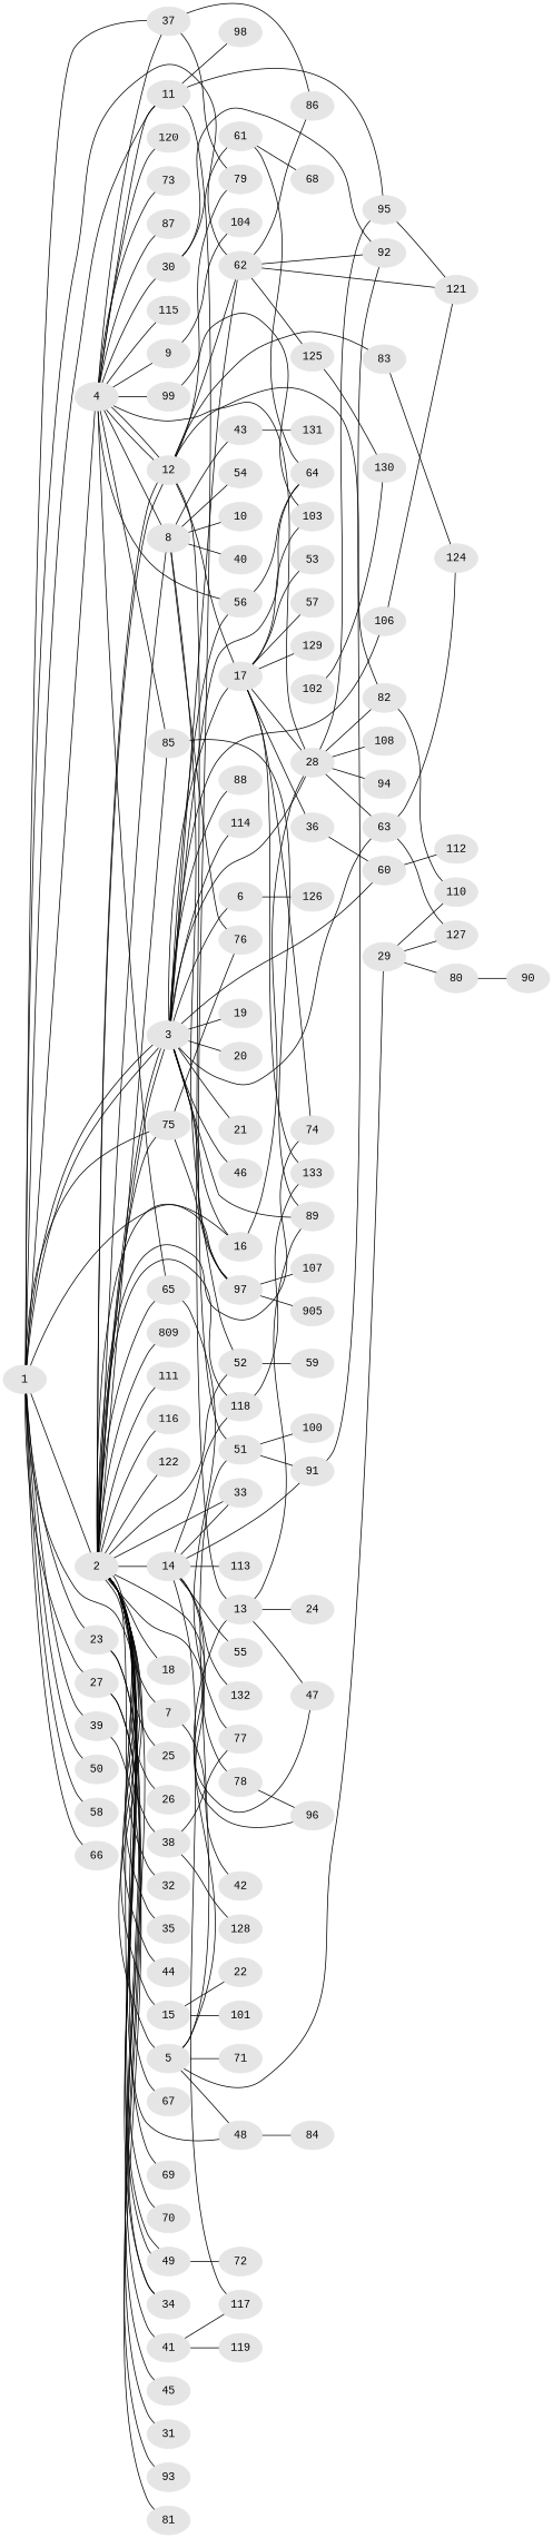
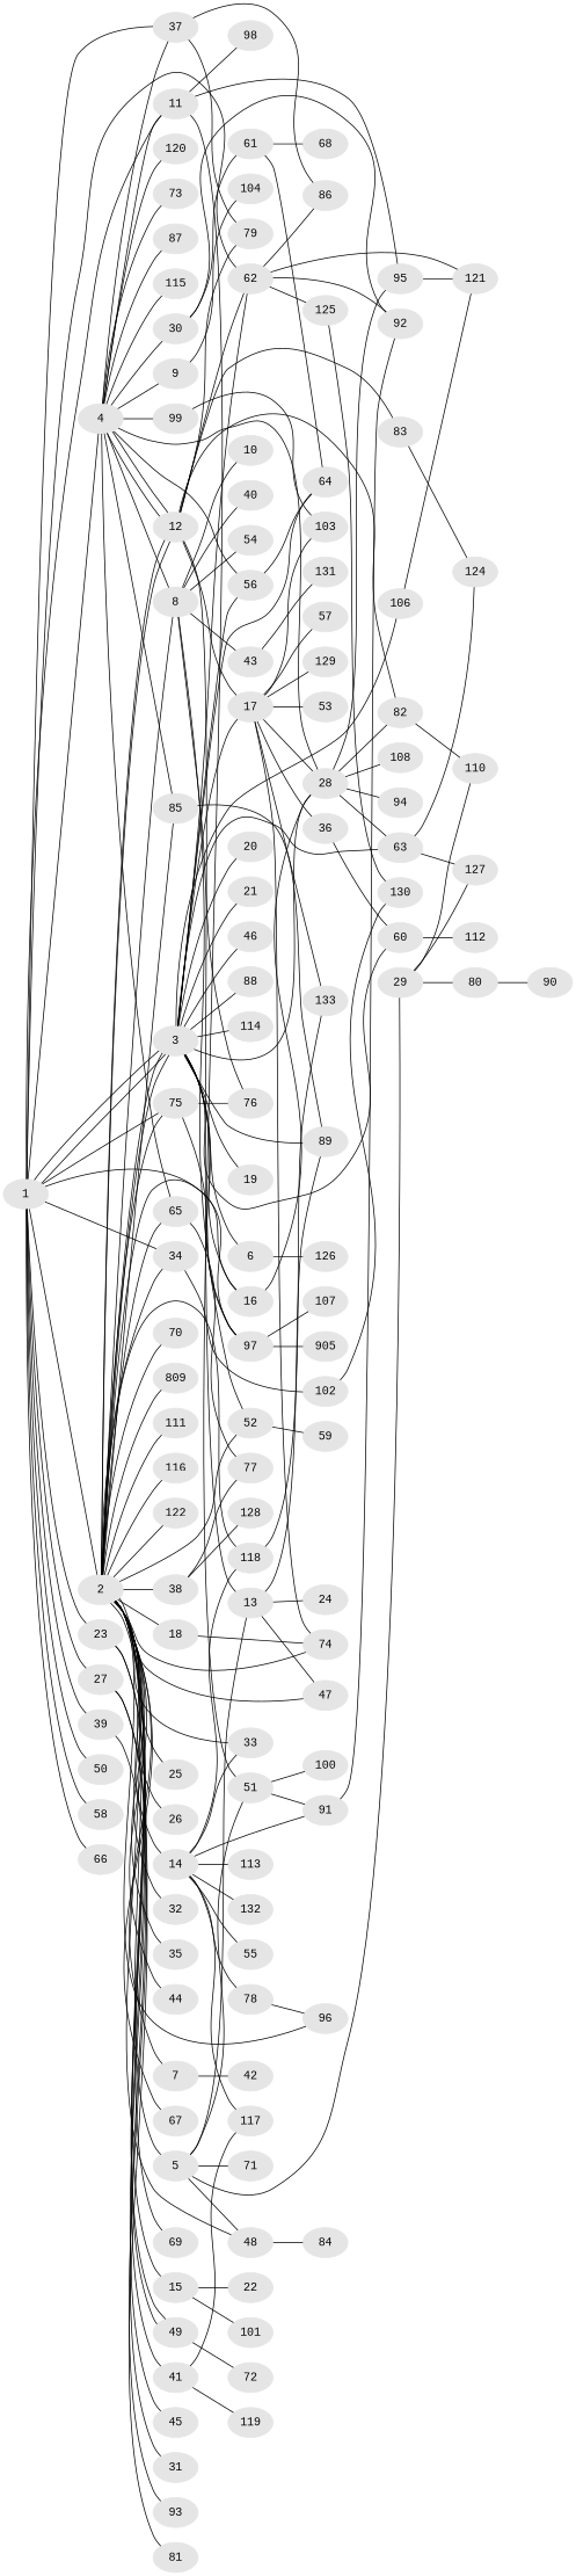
  graph {
    fontname="Liberation Mono"
    rankdir=LR
    node [color=gray90 fontname="Liberation Mono" style=filled]
    edge [fontname="Liberation Mono"]
    1
    2
    3
    4
    11
    23
    27
    34
    37
    39
    50
    58
    62
    66
    75
    97
    5
    7
    8
    12
    14
    15
    16
    18
    25
    26
    32
    33
    35
    38
    44
    47
    48
    49
    52
    65
    67
    69
    70
    74
    85
    96
    n43 [label=809]
    111
    116
    118
    122
    6
    17
    19
    20
    21
    28
    46
    56
    60
    63
    64
    88
    89
    106
    114
    9
    30
    73
    87
    99
    115
    120
    51
    95
    98
    41
    45
    31
    93
    102
    79
    86
    81
    92
    121
    125
    76
    n85 [label=905]
    107
    13
    29
    71
    42
    10
    40
    43
    54
    82
    83
    55
    78
    91
    113
    117
    132
    22
    101
    77
    128
    84
    72
    59
    n110 [label=133]
    126
    36
    53
    57
    103
    129
    94
    108
    112
    127
    124
    104
    61
    24
    80
    110
    100
    131
    119
    90
    68
    130
    1 -- 2
    1 -- 3
    1 -- 3
    1 -- 4
    1 -- 11
    1 -- 23
    1 -- 27
    1 -- 34
    1 -- 37
    1 -- 39
    1 -- 50
    1 -- 58
    1 -- 62
    1 -- 66
    1 -- 75
    1 -- 97
    2 -- 3
    2 -- 3
    2 -- 34
    2 -- 75
    2 -- 5
    2 -- 7
    2 -- 8
    2 -- 12
    2 -- 12
    2 -- 14
    2 -- 15
    2 -- 16
    2 -- 18
    2 -- 25
    2 -- 26
    2 -- 32
    2 -- 33
    2 -- 35
    2 -- 38
    2 -- 44
    2 -- 47
    2 -- 48
    2 -- 49
    2 -- 49
    2 -- 52
    2 -- 65
    2 -- 67
    2 -- 69
    2 -- 70
    2 -- 74
    2 -- 85
    2 -- 96
    2 -- n43
    2 -- 111
    2 -- 116
    2 -- 118
    2 -- 122
    3 -- 62
    3 -- 97
    3 -- 16
    3 -- 6
    3 -- 17
    3 -- 19
    3 -- 20
    3 -- 21
    3 -- 28
    3 -- 46
    3 -- 56
    3 -- 60
    3 -- 63
    3 -- 64
    3 -- 88
    3 -- 89
    3 -- 106
    3 -- 114
    4 -- 11
    4 -- 37
    4 -- 8
    4 -- 12
    4 -- 12
    4 -- 65
    4 -- 85
    4 -- 28
    4 -- 56
    4 -- 9
    4 -- 30
    4 -- 73
    4 -- 87
    4 -- 99
    4 -- 115
    4 -- 120
    11 -- 51
    11 -- 95
    11 -- 98
    23 -- 41
    23 -- 45
    27 -- 31
    27 -- 93
+   34 -- 102
    37 -- 79
    37 -- 86
    39 -- 81
    62 -- 86
    62 -- 92
    62 -- 121
    62 -- 125
    75 -- 97
    75 -- 76
    97 -- n85
    97 -- 107
    5 -- 48
    5 -- 51
    5 -- 13
    5 -- 29
    5 -- 71
    7 -- 42
    8 -- 52
    8 -- 76
    8 -- 10
    8 -- 40
    8 -- 43
    8 -- 54
    12 -- 62
    12 -- 17
    12 -- 79
    12 -- 13
    12 -- 82
    12 -- 83
    14 -- 33
    14 -- 118
    14 -- 55
    14 -- 78
    14 -- 91
    14 -- 113
    14 -- 117
    14 -- 132
    15 -- 22
    15 -- 101
    16 -- 28
+   18 -- 74
    38 -- 77
    38 -- 128
    48 -- 84
    49 -- 72
    52 -- 59
    65 -- 77
    85 -- 89
    118 -- n110
    6 -- 126
    17 -- 74
    17 -- 28
    17 -- n110
    17 -- 36
    17 -- 53
    17 -- 57
    17 -- 103
    17 -- 129
    28 -- 63
    28 -- 95
    28 -- 82
    28 -- 94
    28 -- 108
    56 -- 64
    60 -- 112
    63 -- 127
    63 -- 124
    106 -- 121
    9 -- 104
    30 -- 92
    30 -- 61
    99 -- 103
    51 -- 91
    51 -- 100
    95 -- 121
    41 -- 117
    41 -- 119
    102 -- 130
    125 -- 130
    13 -- 47
    13 -- 89
    13 -- 24
    29 -- 127
    29 -- 80
    29 -- 110
    43 -- 131
    82 -- 110
    83 -- 124
    78 -- 96
    91 -- 92
    36 -- 60
    61 -- 64
    61 -- 68
    80 -- 90
  }
